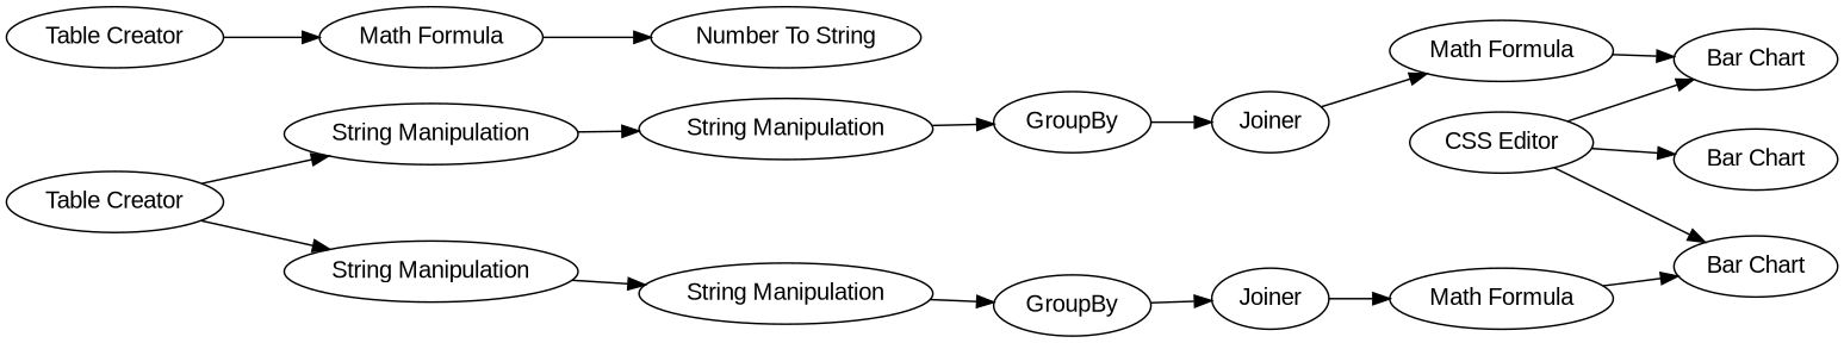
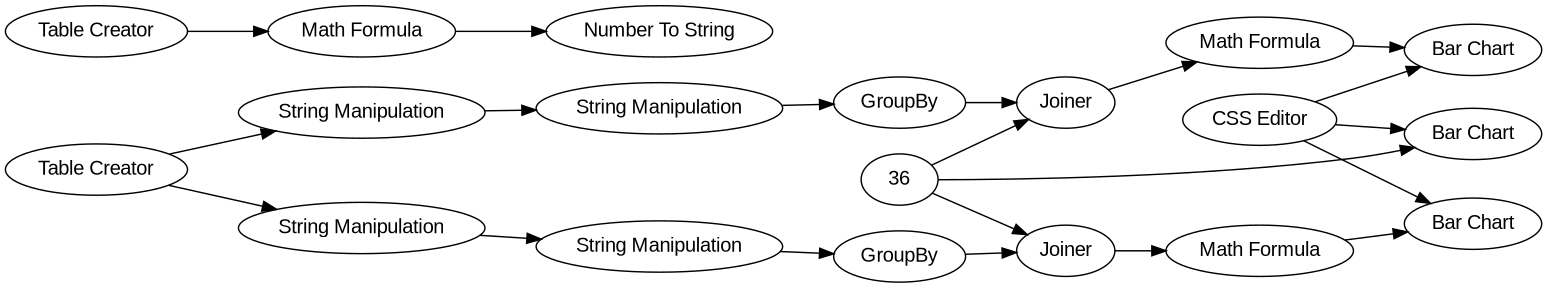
  digraph {
    rankdir=LR
    fontname="Liberation Sans"
    node [fontname="Liberation Sans"]
    edge [fontname="Liberation Sans"]
    n1 [label="Table Creator"]
    n2 [label="String Manipulation"]
    n3 [label="String Manipulation"]
    n4 [label=Joiner]
    n5 [label="Math Formula"]
    n6 [label="Bar Chart"]
    n7 [label="Bar Chart"]
    n8 [label=Joiner]
    n9 [label="Math Formula"]
    n10 [label="CSS Editor"]
    n11 [label="Bar Chart"]
    n12 [label="String Manipulation"]
    n13 [label=GroupBy]
    n14 [label=GroupBy]
    n15 [label="String Manipulation"]
    n16 [label="Table Creator"]
    n17 [label="Math Formula"]
    n18 [label="Number To String"]
+   36
    n1 -> n2
    n1 -> n3
    n2 -> n12
    n3 -> n15
    n4 -> n5
    n5 -> n6
    n8 -> n9
    n9 -> n7
    n10 -> n6
    n10 -> n7
    n10 -> n11
    n12 -> n13
    n13 -> n8
    n14 -> n4
    n15 -> n14
    n16 -> n17
    n17 -> n18
+   36 -> n4
+   36 -> n8
+   36 -> n11
  }
